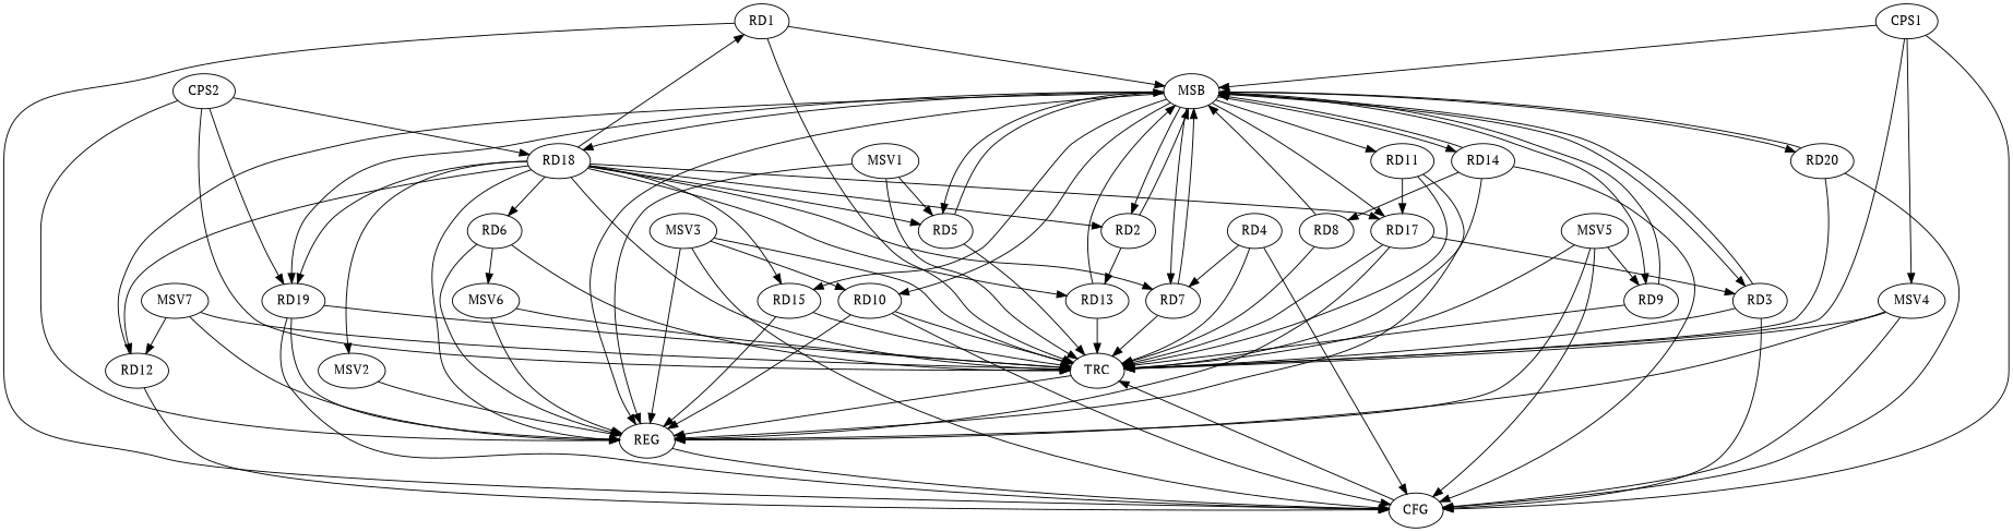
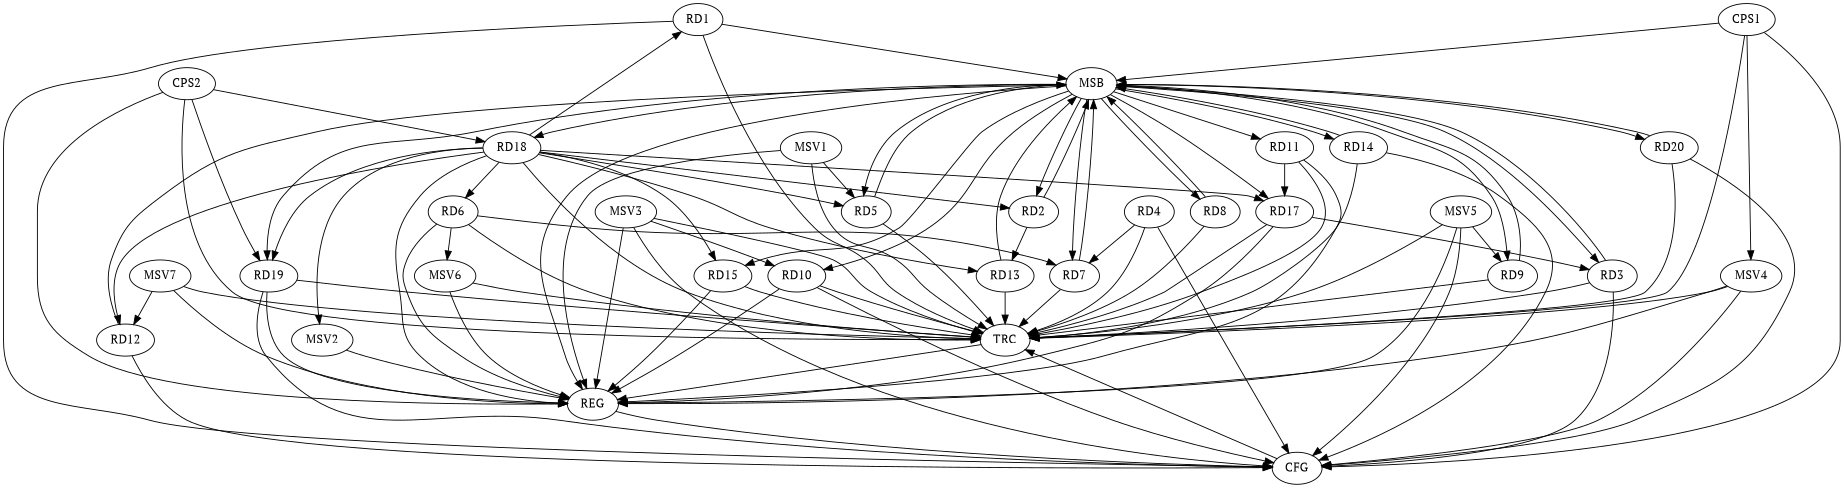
  strict digraph {
    fontname="PT Serif"
    node [fontname="PT Serif"]
    edge [fontname="PT Serif"]
    n1 [label=RD1]
    n2 [label=MSB]
    n3 [label=CFG]
    n4 [label=TRC]
    n5 [label=RD2]
    n6 [label=RD3]
    n7 [label=RD7]
    n8 [label=REG]
    n9 [label=RD5]
    n10 [label=RD8]
    n11 [label=RD9]
    n12 [label=RD10]
    n13 [label=RD11]
    n14 [label=RD17]
    n15 [label=RD14]
    n16 [label=RD15]
    n17 [label=RD18]
    n18 [label=RD19]
    n19 [label=RD20]
    n20 [label=RD13]
    n21 [label=RD4]
    n22 [label=RD6]
    n23 [label=MSV6]
    n24 [label=RD12]
    n25 [label=MSV2]
    n26 [label=CPS1]
    n27 [label=MSV4]
    n28 [label=CPS2]
    n29 [label=MSV1]
    n30 [label=MSV3]
    n31 [label=MSV5]
    n32 [label=MSV7]
    n1 -> n2
    n1 -> n3
    n1 -> n4
    n2 -> n5
    n2 -> n6
    n2 -> n7
    n2 -> n8
    n2 -> n9
-   n15 -> n10
+   n2 -> n10
    n2 -> n11
    n2 -> n12
    n2 -> n13
    n2 -> n14
    n2 -> n15
    n2 -> n16
    n2 -> n17
    n2 -> n18
    n2 -> n19
    n3 -> n4
    n4 -> n8
    n5 -> n2
    n5 -> n20
    n6 -> n2
    n6 -> n3
    n6 -> n4
    n7 -> n2
    n7 -> n4
    n8 -> n3
    n9 -> n2
    n9 -> n4
    n10 -> n2
    n10 -> n4
    n11 -> n2
    n11 -> n4
    n12 -> n3
    n12 -> n4
    n12 -> n8
    n13 -> n4
    n13 -> n8
    n13 -> n14
    n14 -> n4
    n14 -> n6
    n14 -> n8
    n15 -> n2
    n15 -> n3
    n15 -> n4
    n16 -> n4
    n16 -> n8
    n17 -> n1
    n17 -> n4
    n17 -> n5
-   n17 -> n7
+   n22 -> n7
    n17 -> n8
    n17 -> n9
    n17 -> n14
    n17 -> n16
    n17 -> n18
    n17 -> n20
    n17 -> n22
    n17 -> n24
    n17 -> n25
    n18 -> n3
    n18 -> n4
    n18 -> n8
    n19 -> n2
    n19 -> n3
    n19 -> n4
    n20 -> n2
    n20 -> n4
    n21 -> n3
    n21 -> n4
    n21 -> n7
    n22 -> n4
    n22 -> n8
    n22 -> n23
    n23 -> n4
    n23 -> n8
    n24 -> n2
    n24 -> n3
    n25 -> n8
    n26 -> n2
    n26 -> n3
    n26 -> n4
    n26 -> n27
    n27 -> n3
    n27 -> n4
    n27 -> n8
    n28 -> n4
    n28 -> n8
    n28 -> n17
    n28 -> n18
    n29 -> n4
    n29 -> n8
    n29 -> n9
    n30 -> n3
    n30 -> n4
    n30 -> n8
    n30 -> n12
    n31 -> n3
    n31 -> n4
    n31 -> n8
    n31 -> n11
    n32 -> n4
    n32 -> n8
    n32 -> n24
  }
